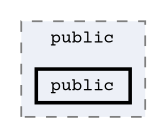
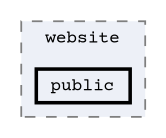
  digraph {
    compound=true
    fontname="Courier Prime"
    n1 [color=black fillcolor="#edf0f7" fontname="Courier Prime" fontsize=10 height=0.2 label=public shape=box style="filled,bold" width=0.4]
    subgraph cluster_1 {
      bgcolor="#edf0f7"
      fontsize=10
-     label=public
+     label=website
      pencolor=grey50
      style="filled,dashed"
      n1
    }
  }
